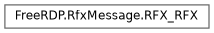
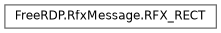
  digraph {
    rankdir=LR
-   n1 [color=grey40 fillcolor=white fontname=Helvetica fontsize=10 height=0.2 label="FreeRDP.RfxMessage.RFX_RFX" shape=box style=filled width=0.4]
+   n1 [color=grey40 fillcolor=white fontname=Helvetica fontsize=10 height=0.2 label="FreeRDP.RfxMessage.RFX_RECT" shape=box style=filled width=0.4]
  }
